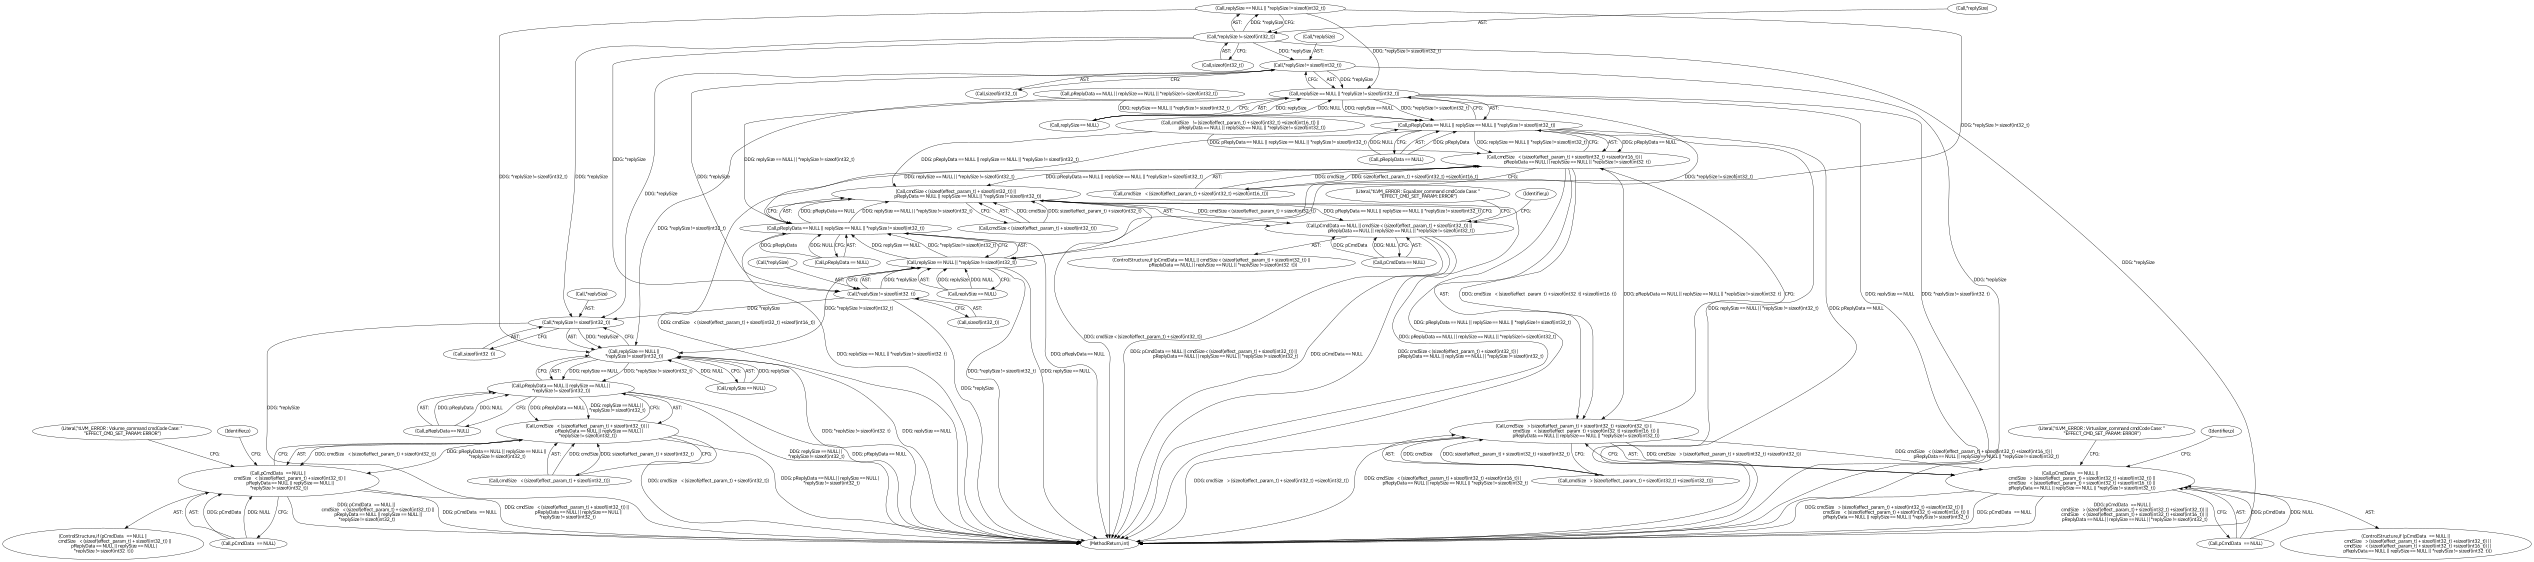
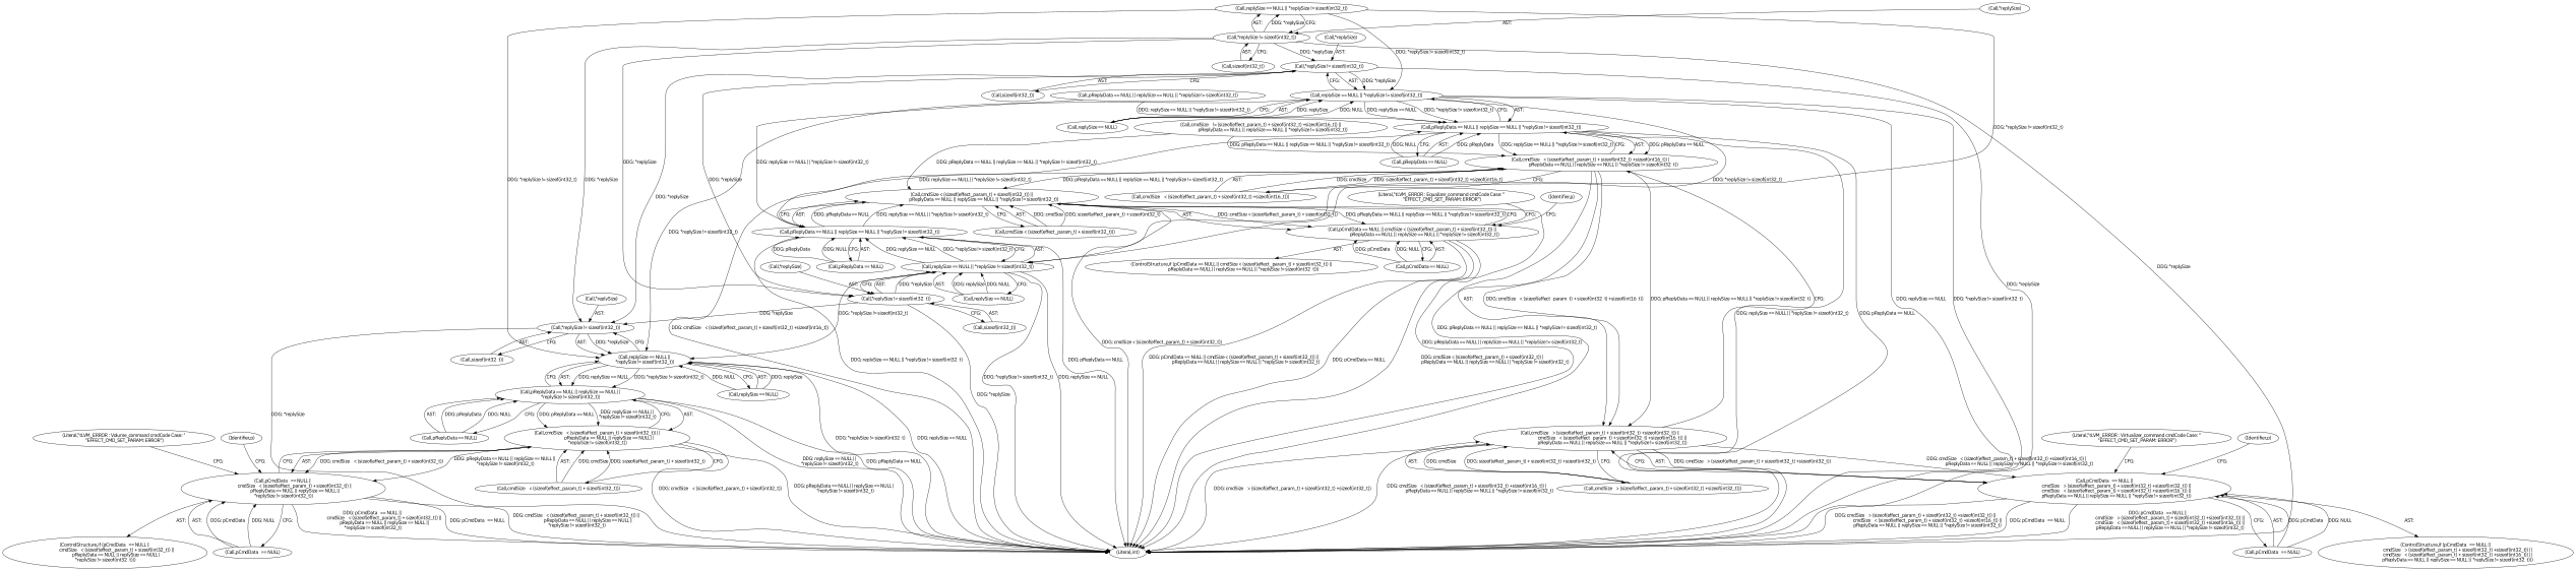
  digraph {
    fontname="IBM Plex Sans"
    node [fontname="IBM Plex Sans"]
    edge [fontname="IBM Plex Sans"]
    n1 [label="(Call,*replySize != sizeof(int32_t))"]
    n2 [label="(Call,replySize == NULL || *replySize != sizeof(int32_t))"]
    n3 [label="(Call,*replySize != sizeof(int32_t))"]
    n4 [label="(Call,*replySize != sizeof(int32_t))"]
-   n5 [label="(MethodReturn,int)"]
+   n5 [label="(Literal,int)"]
    n6 [label="(Call,sizeof(int32_t))"]
    n7 [label="(Call,*replySize != sizeof(int32_t))"]
    n8 [label="(Call,sizeof(int32_t))"]
    n9 [label="(Call,replySize == NULL || *replySize != sizeof(int32_t))"]
    n10 [label="(Call,pReplyData == NULL || replySize == NULL || *replySize != sizeof(int32_t))"]
    n11 [label="(Call,replySize == NULL || *replySize != sizeof(int32_t))"]
    n12 [label="(Call,replySize == NULL ||\n *replySize != sizeof(int32_t))"]
    n13 [label="(Call,replySize == NULL)"]
    n14 [label="(Call,cmdSize    < (sizeof(effect_param_t) + sizeof(int32_t) +sizeof(int16_t)) ||\n                        pReplyData == NULL || replySize == NULL || *replySize != sizeof(int32_t))"]
    n15 [label="(Call,pReplyData == NULL || replySize == NULL || *replySize != sizeof(int32_t))"]
    n16 [label="(Call,pReplyData == NULL)"]
    n17 [label="(Call,cmdSize    > (sizeof(effect_param_t) + sizeof(int32_t) +sizeof(int32_t)) ||\n                        cmdSize    < (sizeof(effect_param_t) + sizeof(int32_t) +sizeof(int16_t)) ||\n                        pReplyData == NULL || replySize == NULL || *replySize != sizeof(int32_t))"]
    n18 [label="(Call,cmdSize < (sizeof(effect_param_t) + sizeof(int32_t)) ||\n                        pReplyData == NULL || replySize == NULL || *replySize != sizeof(int32_t))"]
    n19 [label="(Call,cmdSize    < (sizeof(effect_param_t) + sizeof(int32_t) +sizeof(int16_t)))"]
    n20 [label="(Call,pCmdData   == NULL ||\n                        cmdSize    > (sizeof(effect_param_t) + sizeof(int32_t) +sizeof(int32_t)) ||\n                        cmdSize    < (sizeof(effect_param_t) + sizeof(int32_t) +sizeof(int16_t)) ||\n                        pReplyData == NULL || replySize == NULL || *replySize != sizeof(int32_t))"]
    n21 [label="(Call,cmdSize    > (sizeof(effect_param_t) + sizeof(int32_t) +sizeof(int32_t)))"]
    n22 [label="(Call,pCmdData   == NULL)"]
    n23 [label="(ControlStructure,if (pCmdData   == NULL ||\n                        cmdSize    > (sizeof(effect_param_t) + sizeof(int32_t) +sizeof(int32_t)) ||\n                        cmdSize    < (sizeof(effect_param_t) + sizeof(int32_t) +sizeof(int16_t)) ||\n                        pReplyData == NULL || replySize == NULL || *replySize != sizeof(int32_t)))"]
    n24 [label="(Call,pCmdData == NULL || cmdSize < (sizeof(effect_param_t) + sizeof(int32_t)) ||\n                        pReplyData == NULL || replySize == NULL || *replySize != sizeof(int32_t))"]
    n25 [label="(Call,cmdSize < (sizeof(effect_param_t) + sizeof(int32_t)))"]
    n26 [label="(ControlStructure,if (pCmdData == NULL || cmdSize < (sizeof(effect_param_t) + sizeof(int32_t)) ||\n                        pReplyData == NULL || replySize == NULL || *replySize != sizeof(int32_t)))"]
    n27 [label="(Call,pCmdData == NULL)"]
    n28 [label="(Call,pReplyData == NULL)"]
    n29 [label="(Call,replySize == NULL)"]
    n30 [label="(Call,pReplyData == NULL || replySize == NULL ||\n *replySize != sizeof(int32_t))"]
    n31 [label="(Call,replySize == NULL)"]
    n32 [label="(Call,cmdSize    < (sizeof(effect_param_t) + sizeof(int32_t)) ||\n                        pReplyData == NULL || replySize == NULL ||\n *replySize != sizeof(int32_t))"]
    n33 [label="(Call,pReplyData == NULL)"]
    n34 [label="(Call,pCmdData   == NULL ||\n                        cmdSize    < (sizeof(effect_param_t) + sizeof(int32_t)) ||\n                        pReplyData == NULL || replySize == NULL ||\n *replySize != sizeof(int32_t))"]
    n35 [label="(Call,cmdSize    < (sizeof(effect_param_t) + sizeof(int32_t)))"]
    n36 [label="(Call,pCmdData   == NULL)"]
    n37 [label="(ControlStructure,if (pCmdData   == NULL ||\n                        cmdSize    < (sizeof(effect_param_t) + sizeof(int32_t)) ||\n                        pReplyData == NULL || replySize == NULL ||\n *replySize != sizeof(int32_t)))"]
    n38 [label="(Call,sizeof(int32_t))"]
    n39 [label="(Call,sizeof(int32_t))"]
    n40 [label="(Literal,\"\tLVM_ERROR : Volume_command cmdCode Case: \"\n \"EFFECT_CMD_SET_PARAM: ERROR\")"]
    n41 [label="(Literal,\"\tLVM_ERROR : Virtualizer_command cmdCode Case: \"\n \"EFFECT_CMD_SET_PARAM: ERROR\")"]
    n42 [label="(Identifier,p)"]
    n43 [label="(Call,pReplyData == NULL || replySize == NULL || *replySize != sizeof(int32_t))"]
    n44 [label="(Call,*replySize)"]
    n45 [label="(Literal,\"\tLVM_ERROR : Equalizer_command cmdCode Case: \"\n \"EFFECT_CMD_SET_PARAM: ERROR\")"]
    n46 [label="(Identifier,p)"]
    n47 [label="(Call,*replySize)"]
    n48 [label="(Call,*replySize)"]
    n49 [label="(Identifier,p)"]
    n50 [label="(Call,cmdSize    != (sizeof(effect_param_t) + sizeof(int32_t) +sizeof(int16_t)) ||\n                        pReplyData == NULL || replySize == NULL || *replySize != sizeof(int32_t))"]
    n51 [label="(Call,*replySize)"]
    n1 -> n2 [label="AST: "]
    n1 -> n2 [label="DDG: *replySize"]
    n1 -> n3 [label="DDG: *replySize"]
    n1 -> n4 [label="DDG: *replySize"]
    n1 -> n5 [label="DDG: *replySize"]
    n1 -> n6 [label="CFG: "]
    n2 -> n1 [label="CFG: "]
    n2 -> n5 [label="DDG: replySize == NULL"]
    n2 -> n5 [label="DDG: *replySize != sizeof(int32_t)"]
    n2 -> n10 [label="AST: "]
    n2 -> n10 [label="DDG: replySize == NULL"]
    n2 -> n10 [label="DDG: *replySize != sizeof(int32_t)"]
    n2 -> n11 [label="DDG: *replySize != sizeof(int32_t)"]
    n2 -> n12 [label="DDG: *replySize != sizeof(int32_t)"]
    n2 -> n13 [label="CFG: "]
    n3 -> n4 [label="DDG: *replySize"]
    n3 -> n5 [label="DDG: *replySize"]
    n3 -> n11 [label="AST: "]
    n3 -> n11 [label="DDG: *replySize"]
    n3 -> n38 [label="CFG: "]
    n4 -> n5 [label="DDG: *replySize"]
    n4 -> n12 [label="AST: "]
    n4 -> n12 [label="DDG: *replySize"]
    n4 -> n39 [label="CFG: "]
    n6 -> n1 [label="AST: "]
    n7 -> n1 [label="DDG: *replySize"]
    n7 -> n3 [label="DDG: *replySize"]
    n7 -> n4 [label="DDG: *replySize"]
    n7 -> n5 [label="DDG: *replySize"]
    n7 -> n8 [label="CFG: "]
    n7 -> n9 [label="AST: "]
    n7 -> n9 [label="DDG: *replySize"]
    n8 -> n7 [label="AST: "]
    n9 -> n2 [label="DDG: *replySize != sizeof(int32_t)"]
    n9 -> n7 [label="CFG: "]
    n9 -> n11 [label="DDG: *replySize != sizeof(int32_t)"]
    n9 -> n12 [label="DDG: *replySize != sizeof(int32_t)"]
    n10 -> n2 [label="CFG: "]
    n10 -> n5 [label="DDG: replySize == NULL || *replySize != sizeof(int32_t)"]
    n10 -> n5 [label="DDG: pReplyData == NULL"]
    n10 -> n14 [label="AST: "]
    n10 -> n14 [label="DDG: pReplyData == NULL"]
    n10 -> n14 [label="DDG: replySize == NULL || *replySize != sizeof(int32_t)"]
    n10 -> n15 [label="DDG: replySize == NULL || *replySize != sizeof(int32_t)"]
    n10 -> n16 [label="CFG: "]
    n11 -> n3 [label="CFG: "]
    n11 -> n5 [label="DDG: *replySize != sizeof(int32_t)"]
    n11 -> n5 [label="DDG: replySize == NULL"]
    n11 -> n12 [label="DDG: *replySize != sizeof(int32_t)"]
    n11 -> n15 [label="AST: "]
    n11 -> n15 [label="DDG: replySize == NULL"]
    n11 -> n15 [label="DDG: *replySize != sizeof(int32_t)"]
    n11 -> n29 [label="CFG: "]
    n12 -> n4 [label="CFG: "]
    n12 -> n5 [label="DDG: *replySize != sizeof(int32_t)"]
    n12 -> n5 [label="DDG: replySize == NULL"]
    n12 -> n30 [label="AST: "]
    n12 -> n30 [label="DDG: replySize == NULL"]
    n12 -> n30 [label="DDG: *replySize != sizeof(int32_t)"]
    n12 -> n31 [label="CFG: "]
    n13 -> n2 [label="AST: "]
    n13 -> n2 [label="DDG: replySize"]
    n13 -> n2 [label="DDG: NULL"]
    n14 -> n5 [label="DDG: cmdSize    < (sizeof(effect_param_t) + sizeof(int32_t) +sizeof(int16_t))"]
    n14 -> n5 [label="DDG: pReplyData == NULL || replySize == NULL || *replySize != sizeof(int32_t)"]
    n14 -> n10 [label="CFG: "]
    n14 -> n17 [label="AST: "]
    n14 -> n17 [label="DDG: cmdSize    < (sizeof(effect_param_t) + sizeof(int32_t) +sizeof(int16_t))"]
    n14 -> n17 [label="DDG: pReplyData == NULL || replySize == NULL || *replySize != sizeof(int32_t)"]
    n14 -> n18 [label="DDG: pReplyData == NULL || replySize == NULL || *replySize != sizeof(int32_t)"]
    n14 -> n19 [label="CFG: "]
    n15 -> n5 [label="DDG: pReplyData == NULL"]
    n15 -> n5 [label="DDG: replySize == NULL || *replySize != sizeof(int32_t)"]
    n15 -> n11 [label="CFG: "]
    n15 -> n18 [label="AST: "]
    n15 -> n18 [label="DDG: pReplyData == NULL"]
    n15 -> n18 [label="DDG: replySize == NULL || *replySize != sizeof(int32_t)"]
    n15 -> n28 [label="CFG: "]
    n16 -> n10 [label="AST: "]
    n16 -> n10 [label="DDG: pReplyData"]
    n16 -> n10 [label="DDG: NULL"]
    n17 -> n5 [label="DDG: cmdSize    > (sizeof(effect_param_t) + sizeof(int32_t) +sizeof(int32_t))"]
    n17 -> n5 [label="DDG: cmdSize    < (sizeof(effect_param_t) + sizeof(int32_t) +sizeof(int16_t)) ||\n                        pReplyData == NULL || replySize == NULL || *replySize != sizeof(int32_t)"]
    n17 -> n14 [label="CFG: "]
    n17 -> n20 [label="AST: "]
    n17 -> n20 [label="DDG: cmdSize    > (sizeof(effect_param_t) + sizeof(int32_t) +sizeof(int32_t))"]
    n17 -> n20 [label="DDG: cmdSize    < (sizeof(effect_param_t) + sizeof(int32_t) +sizeof(int16_t)) ||\n                        pReplyData == NULL || replySize == NULL || *replySize != sizeof(int32_t)"]
    n17 -> n21 [label="CFG: "]
    n18 -> n5 [label="DDG: cmdSize < (sizeof(effect_param_t) + sizeof(int32_t))"]
    n18 -> n5 [label="DDG: pReplyData == NULL || replySize == NULL || *replySize != sizeof(int32_t)"]
    n18 -> n15 [label="CFG: "]
    n18 -> n24 [label="AST: "]
    n18 -> n24 [label="DDG: cmdSize < (sizeof(effect_param_t) + sizeof(int32_t))"]
    n18 -> n24 [label="DDG: pReplyData == NULL || replySize == NULL || *replySize != sizeof(int32_t)"]
    n18 -> n25 [label="CFG: "]
    n19 -> n14 [label="AST: "]
    n19 -> n14 [label="DDG: cmdSize"]
    n19 -> n14 [label="DDG: sizeof(effect_param_t) + sizeof(int32_t) +sizeof(int16_t)"]
    n20 -> n5 [label="DDG: cmdSize    > (sizeof(effect_param_t) + sizeof(int32_t) +sizeof(int32_t)) ||\n                        cmdSize    < (sizeof(effect_param_t) + sizeof(int32_t) +sizeof(int16_t)) ||\n                        pReplyData == NULL || replySize == NULL || *replySize != sizeof(int32_t)"]
    n20 -> n5 [label="DDG: pCmdData   == NULL"]
    n20 -> n5 [label="DDG: pCmdData   == NULL ||\n                        cmdSize    > (sizeof(effect_param_t) + sizeof(int32_t) +sizeof(int32_t)) ||\n                        cmdSize    < (sizeof(effect_param_t) + sizeof(int32_t) +sizeof(int16_t)) ||\n                        pReplyData == NULL || replySize == NULL || *replySize != sizeof(int32_t)"]
    n20 -> n17 [label="CFG: "]
    n20 -> n22 [label="CFG: "]
    n20 -> n23 [label="AST: "]
    n21 -> n17 [label="AST: "]
    n21 -> n17 [label="DDG: cmdSize"]
    n21 -> n17 [label="DDG: sizeof(effect_param_t) + sizeof(int32_t) +sizeof(int32_t)"]
    n22 -> n20 [label="AST: "]
    n22 -> n20 [label="DDG: pCmdData"]
    n22 -> n20 [label="DDG: NULL"]
    n24 -> n5 [label="DDG: pCmdData == NULL || cmdSize < (sizeof(effect_param_t) + sizeof(int32_t)) ||\n                        pReplyData == NULL || replySize == NULL || *replySize != sizeof(int32_t)"]
    n24 -> n5 [label="DDG: pCmdData == NULL"]
    n24 -> n5 [label="DDG: cmdSize < (sizeof(effect_param_t) + sizeof(int32_t)) ||\n                        pReplyData == NULL || replySize == NULL || *replySize != sizeof(int32_t)"]
    n24 -> n18 [label="CFG: "]
    n24 -> n26 [label="AST: "]
    n24 -> n27 [label="CFG: "]
    n25 -> n18 [label="AST: "]
    n25 -> n18 [label="DDG: cmdSize"]
    n25 -> n18 [label="DDG: sizeof(effect_param_t) + sizeof(int32_t)"]
    n27 -> n24 [label="AST: "]
    n27 -> n24 [label="DDG: pCmdData"]
    n27 -> n24 [label="DDG: NULL"]
    n28 -> n15 [label="AST: "]
    n28 -> n15 [label="DDG: pReplyData"]
    n28 -> n15 [label="DDG: NULL"]
    n29 -> n11 [label="AST: "]
    n29 -> n11 [label="DDG: replySize"]
    n29 -> n11 [label="DDG: NULL"]
    n30 -> n5 [label="DDG: replySize == NULL ||\n *replySize != sizeof(int32_t)"]
    n30 -> n5 [label="DDG: pReplyData == NULL"]
    n30 -> n12 [label="CFG: "]
    n30 -> n32 [label="AST: "]
    n30 -> n32 [label="DDG: pReplyData == NULL"]
    n30 -> n32 [label="DDG: replySize == NULL ||\n *replySize != sizeof(int32_t)"]
    n30 -> n33 [label="CFG: "]
    n31 -> n12 [label="AST: "]
    n31 -> n12 [label="DDG: replySize"]
    n31 -> n12 [label="DDG: NULL"]
    n32 -> n5 [label="DDG: cmdSize    < (sizeof(effect_param_t) + sizeof(int32_t))"]
    n32 -> n5 [label="DDG: pReplyData == NULL || replySize == NULL ||\n *replySize != sizeof(int32_t)"]
    n32 -> n30 [label="CFG: "]
    n32 -> n34 [label="AST: "]
    n32 -> n34 [label="DDG: cmdSize    < (sizeof(effect_param_t) + sizeof(int32_t))"]
    n32 -> n34 [label="DDG: pReplyData == NULL || replySize == NULL ||\n *replySize != sizeof(int32_t)"]
    n32 -> n35 [label="CFG: "]
    n33 -> n30 [label="AST: "]
    n33 -> n30 [label="DDG: pReplyData"]
    n33 -> n30 [label="DDG: NULL"]
    n34 -> n5 [label="DDG: pCmdData   == NULL ||\n                        cmdSize    < (sizeof(effect_param_t) + sizeof(int32_t)) ||\n                        pReplyData == NULL || replySize == NULL ||\n *replySize != sizeof(int32_t)"]
    n34 -> n5 [label="DDG: pCmdData   == NULL"]
    n34 -> n5 [label="DDG: cmdSize    < (sizeof(effect_param_t) + sizeof(int32_t)) ||\n                        pReplyData == NULL || replySize == NULL ||\n *replySize != sizeof(int32_t)"]
    n34 -> n32 [label="CFG: "]
    n34 -> n36 [label="CFG: "]
    n34 -> n37 [label="AST: "]
    n35 -> n32 [label="AST: "]
    n35 -> n32 [label="DDG: cmdSize"]
    n35 -> n32 [label="DDG: sizeof(effect_param_t) + sizeof(int32_t)"]
    n36 -> n34 [label="AST: "]
    n36 -> n34 [label="DDG: pCmdData"]
    n36 -> n34 [label="DDG: NULL"]
    n38 -> n3 [label="AST: "]
    n39 -> n4 [label="AST: "]
    n40 -> n34 [label="CFG: "]
    n41 -> n20 [label="CFG: "]
    n42 -> n20 [label="CFG: "]
    n43 -> n10 [label="DDG: replySize == NULL || *replySize != sizeof(int32_t)"]
    n43 -> n15 [label="DDG: replySize == NULL || *replySize != sizeof(int32_t)"]
    n44 -> n7 [label="AST: "]
    n45 -> n24 [label="CFG: "]
    n46 -> n34 [label="CFG: "]
    n47 -> n1 [label="AST: "]
    n48 -> n4 [label="AST: "]
    n49 -> n24 [label="CFG: "]
    n50 -> n14 [label="DDG: pReplyData == NULL || replySize == NULL || *replySize != sizeof(int32_t)"]
    n50 -> n18 [label="DDG: pReplyData == NULL || replySize == NULL || *replySize != sizeof(int32_t)"]
    n51 -> n3 [label="AST: "]
  }
